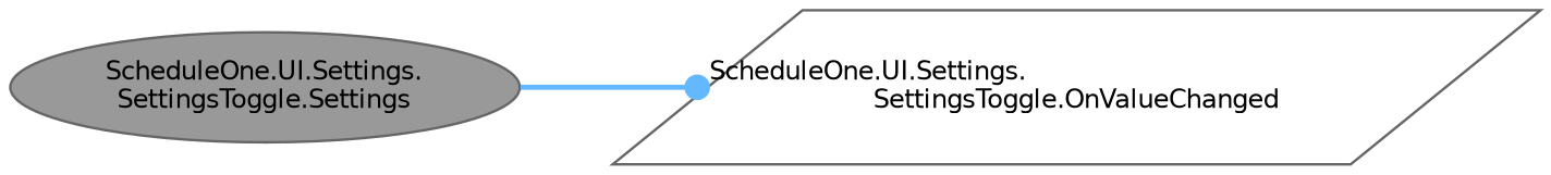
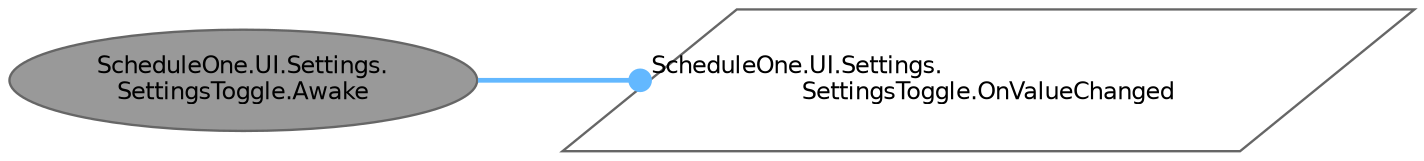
  digraph {
    rankdir=LR
    node [fontname=Helvetica fontsize=10 style=filled]
-   n1 [color=gray40 fillcolor=grey60 fontcolor=black height=0.2 label="ScheduleOne.UI.Settings.\lSettingsToggle.Settings" shape=ellipse width=0.4]
+   n1 [color=gray40 fillcolor=grey60 fontcolor=black height=0.2 label="ScheduleOne.UI.Settings.\lSettingsToggle.Awake" shape=ellipse width=0.4]
    n2 [color=grey40 fillcolor=white height=0.2 label="ScheduleOne.UI.Settings.\lSettingsToggle.OnValueChanged" shape=parallelogram width=0.4]
    n1 -> n2 [color=steelblue1 fontname=Helvetica fontsize=10 labelfontname=Helvetica labelfontsize=10 style=bold arrowhead=dot]
  }
